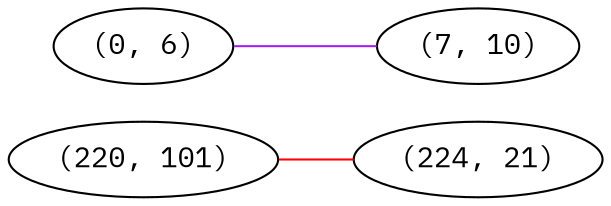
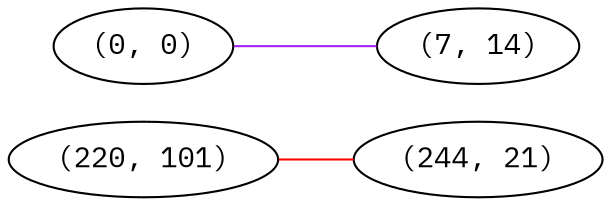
  graph {
    fontname="IBM Plex Mono"
    rankdir=LR
    node [fontname="IBM Plex Mono"]
    edge [fontname="IBM Plex Mono"]
    "(220, 101)"
-   "(224, 21)"
-   "(0, 0)" [label="(0, 6)"]
-   "(7, 10)"
+   "(224, 21)" [label="(244, 21)"]
+   "(0, 0)"
+   "(7, 10)" [label="(7, 14)"]
    "(220, 101)" -- "(224, 21)" [color=red weight=1]
    "(0, 0)" -- "(7, 10)" [color=purple weight=4]
  }
